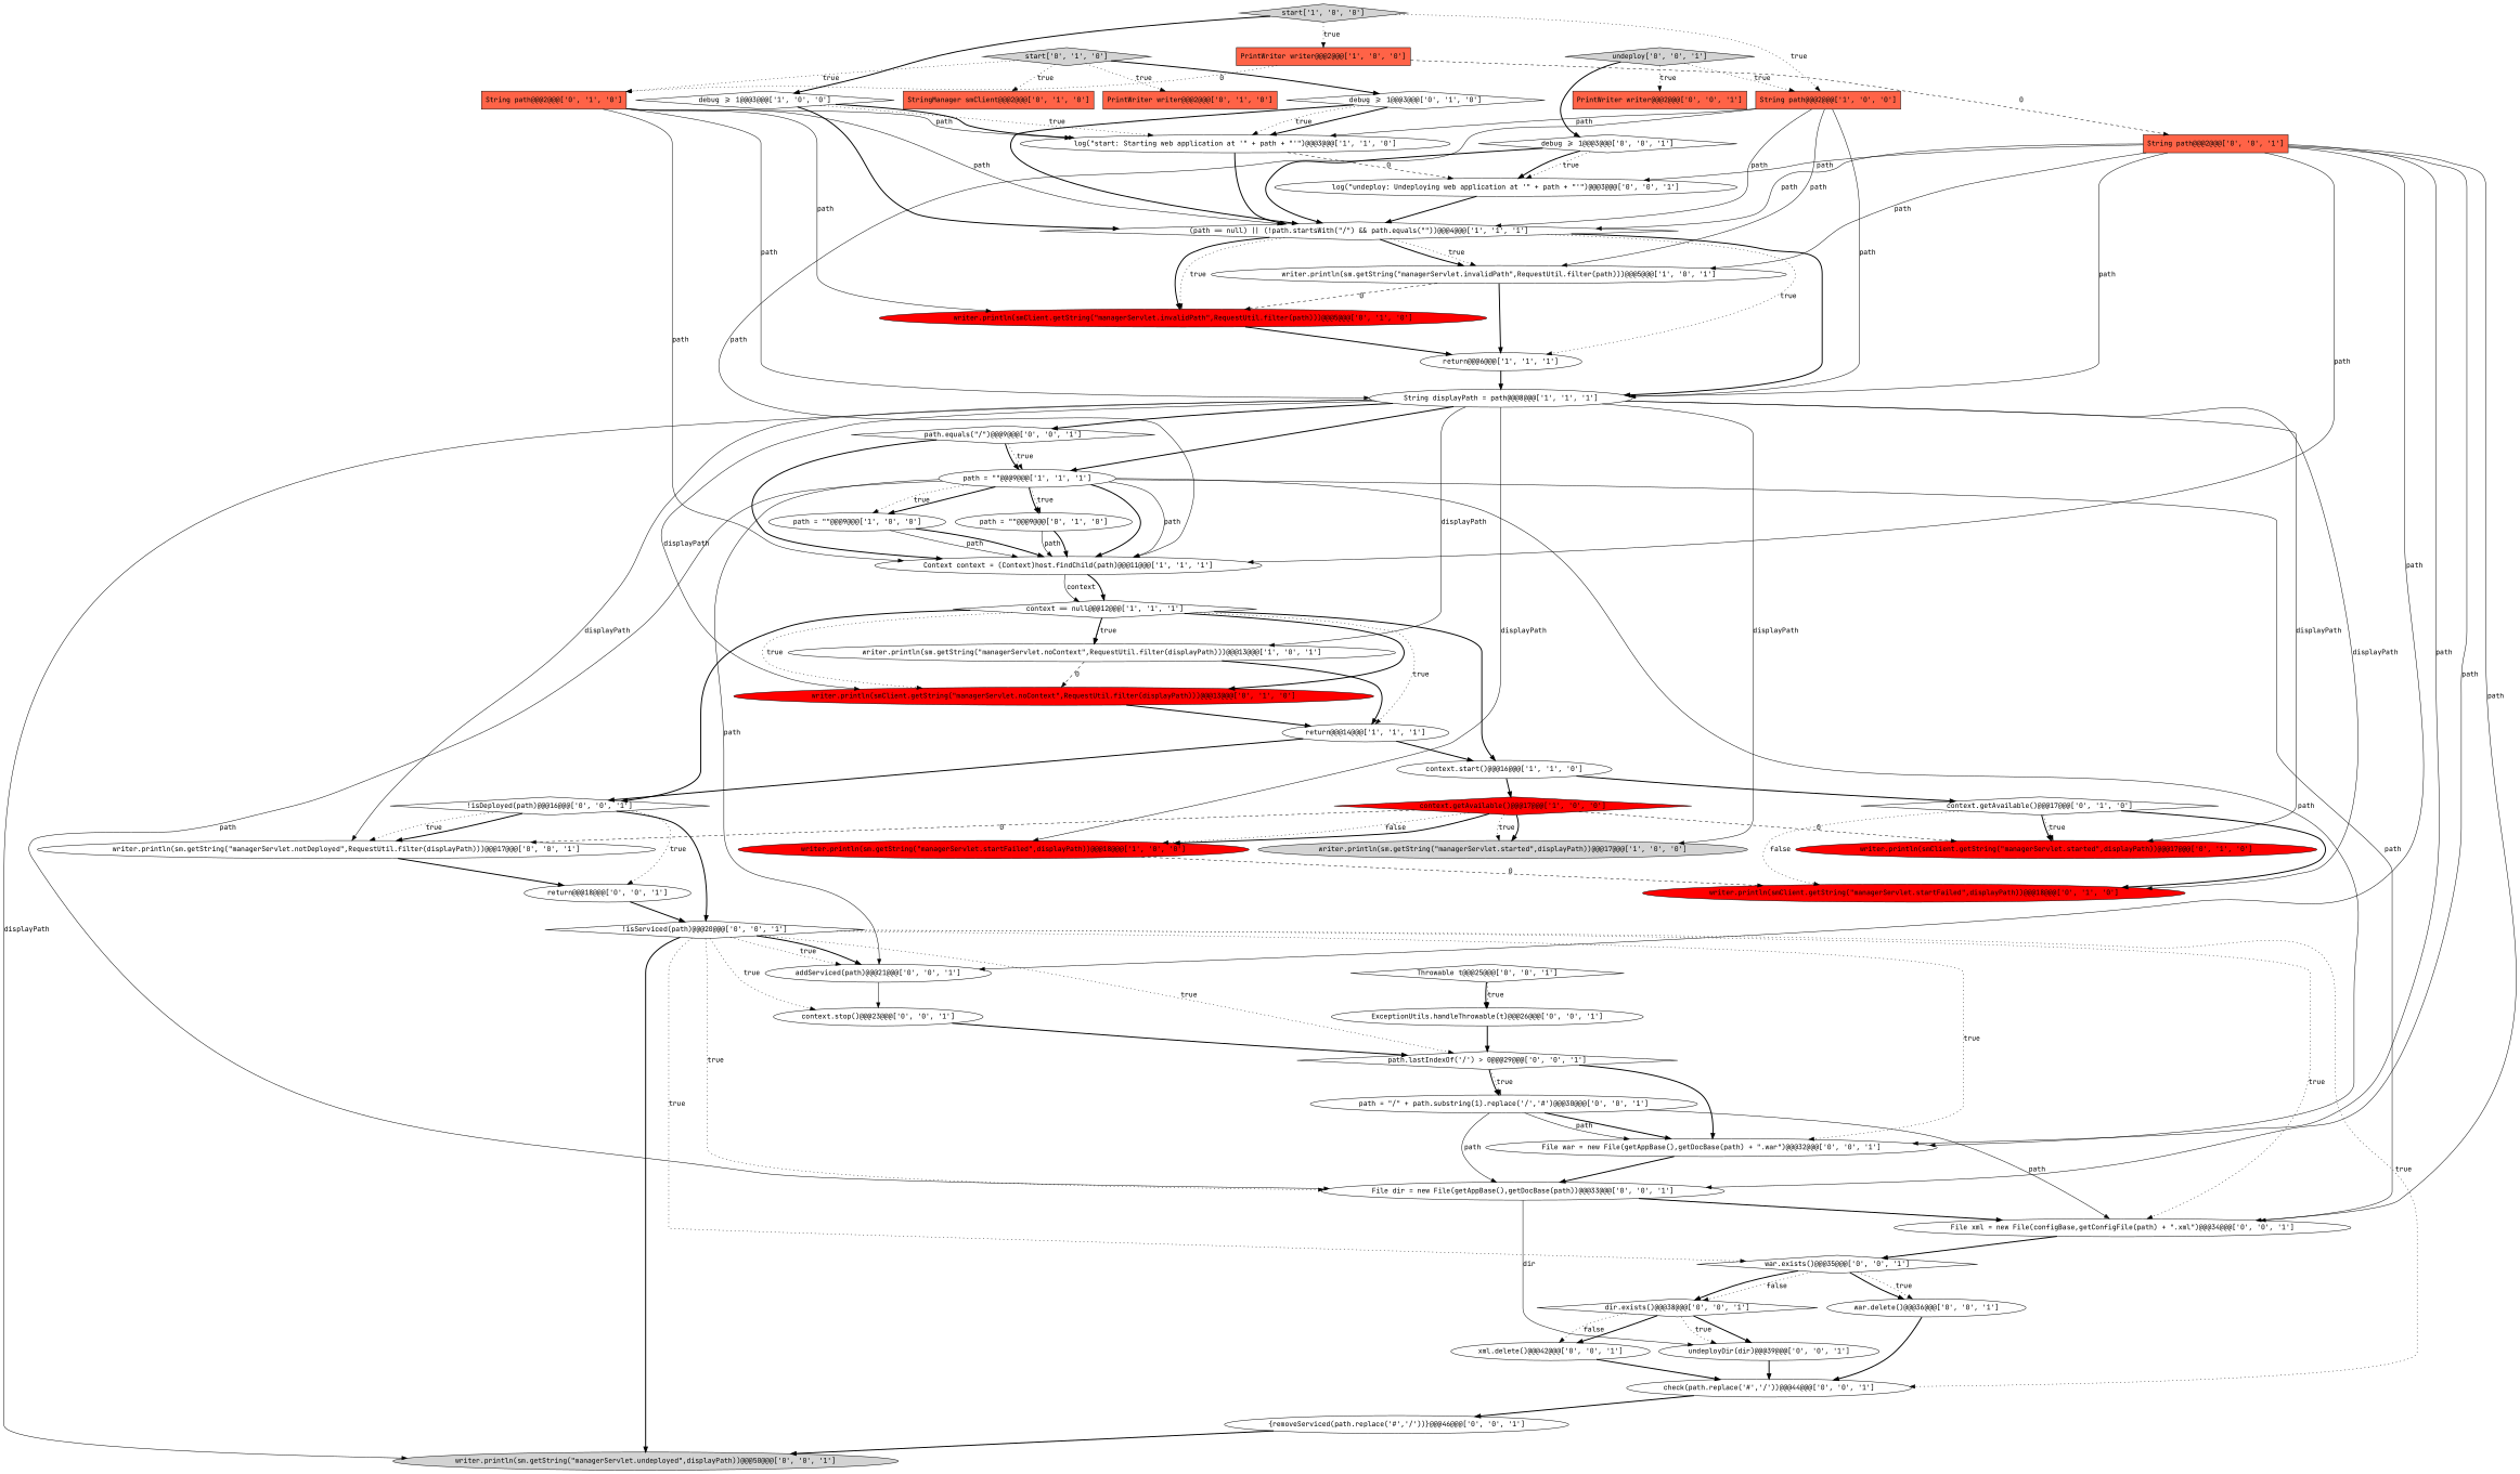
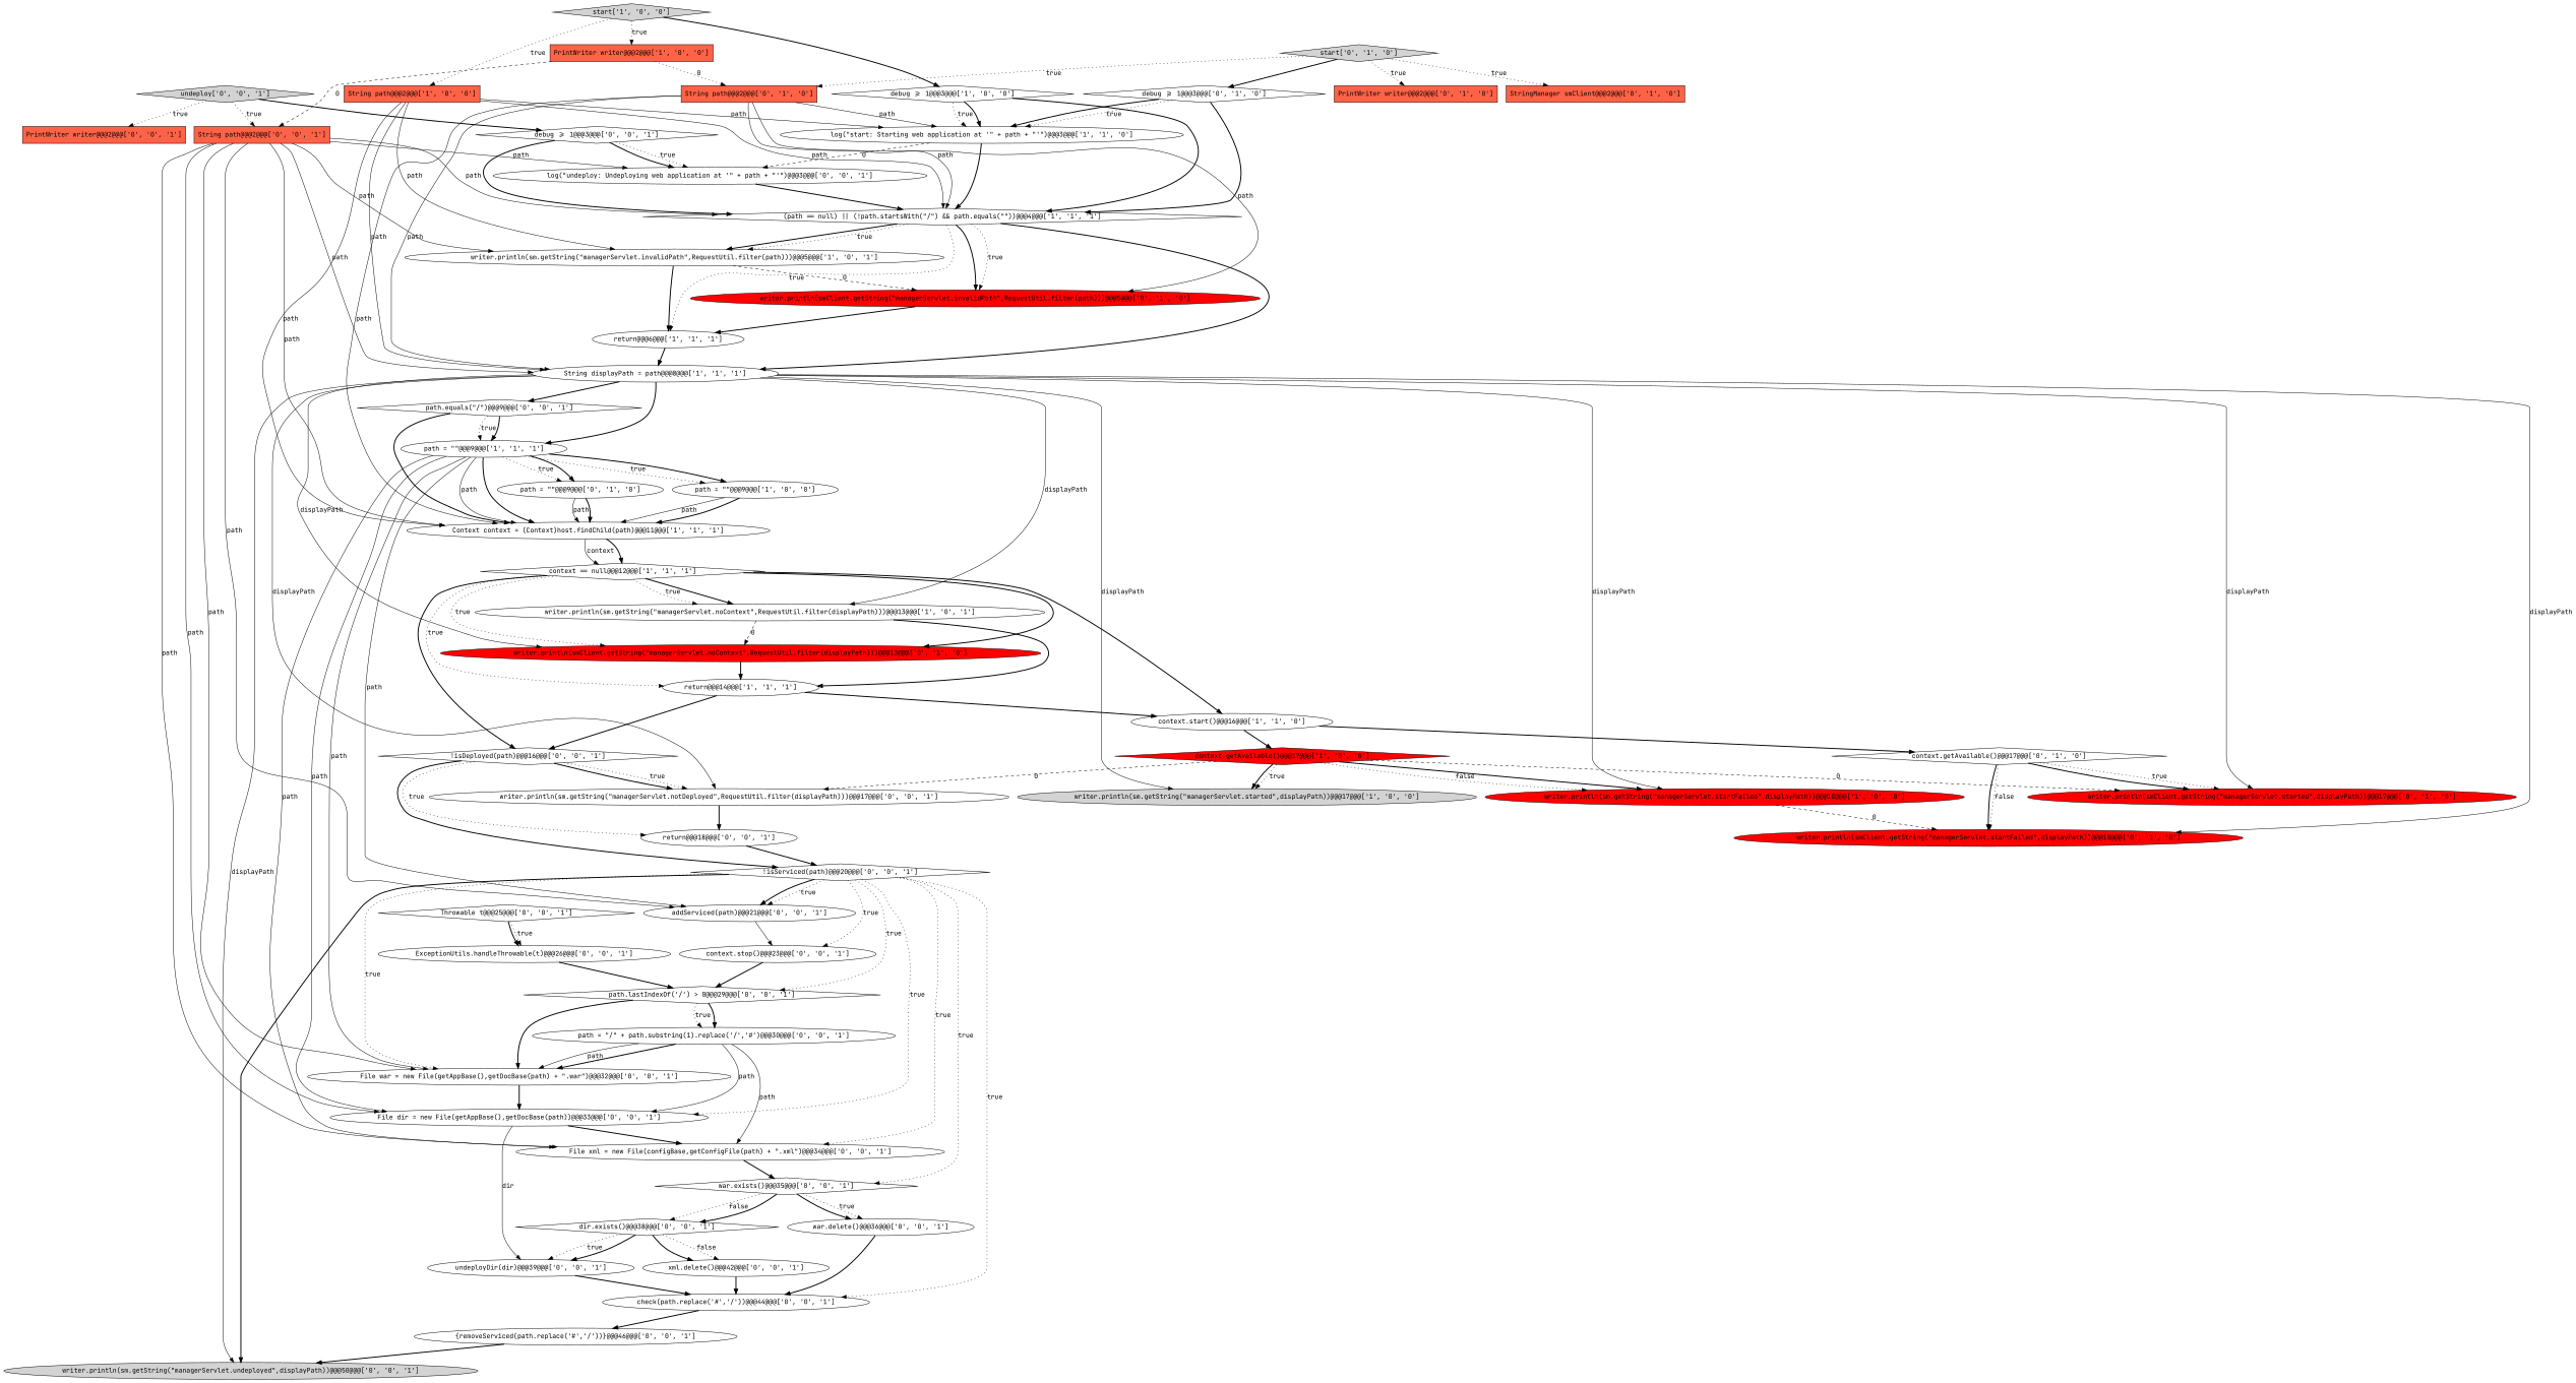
  digraph {
    fontname="JetBrains Mono"
    node [fillcolor=white fontname="JetBrains Mono" shape=ellipse style=filled]
    edge [fontname="JetBrains Mono" style=bold]
    n1 [label="debug >= 1@@@3@@@['0', '1', '0']" shape=diamond]
    n2 [label="(path == null) || (!path.startsWith(\"/\") && path.equals(\"\"))@@@4@@@['1', '1', '1']" shape=diamond]
    n3 [label="log(\"start: Starting web application at '\" + path + \"'\")@@@3@@@['1', '1', '0']"]
    n4 [label="String displayPath = path@@@8@@@['1', '1', '1']"]
    n5 [fillcolor=red label="writer.println(smClient.getString(\"managerServlet.invalidPath\",RequestUtil.filter(path)))@@@5@@@['0', '1', '0']"]
    n6 [label="writer.println(sm.getString(\"managerServlet.invalidPath\",RequestUtil.filter(path)))@@@5@@@['1', '0', '1']"]
    n7 [label="return@@@6@@@['1', '1', '1']"]
    n8 [label="log(\"undeploy: Undeploying web application at '\" + path + \"'\")@@@3@@@['0', '0', '1']"]
    n9 [label="path.equals(\"/\")@@@9@@@['0', '0', '1']" shape=diamond]
    n10 [label="Context context = (Context)host.findChild(path)@@@11@@@['1', '1', '1']"]
    n11 [label="path = \"\"@@@9@@@['1', '1', '1']"]
    n12 [label="context == null@@@12@@@['1', '1', '1']" shape=diamond]
    n13 [label="path = \"\"@@@9@@@['0', '1', '0']"]
    n14 [label="File xml = new File(configBase,getConfigFile(path) + \".xml\")@@@34@@@['0', '0', '1']"]
    n15 [label="addServiced(path)@@@21@@@['0', '0', '1']"]
    n16 [label="File dir = new File(getAppBase(),getDocBase(path))@@@33@@@['0', '0', '1']"]
    n17 [label="File war = new File(getAppBase(),getDocBase(path) + \".war\")@@@32@@@['0', '0', '1']"]
    n18 [label="path = \"\"@@@9@@@['1', '0', '0']"]
    n19 [label="debug >= 1@@@3@@@['0', '0', '1']" shape=diamond]
    n20 [fillcolor=red label="writer.println(smClient.getString(\"managerServlet.noContext\",RequestUtil.filter(displayPath)))@@@13@@@['0', '1', '0']"]
    n21 [fillcolor=lightgray label="writer.println(sm.getString(\"managerServlet.undeployed\",displayPath))@@@50@@@['0', '0', '1']"]
    n22 [label="writer.println(sm.getString(\"managerServlet.notDeployed\",RequestUtil.filter(displayPath)))@@@17@@@['0', '0', '1']"]
    n23 [fillcolor=lightgray label="writer.println(sm.getString(\"managerServlet.started\",displayPath))@@@17@@@['1', '0', '0']"]
    n24 [fillcolor=red label="writer.println(smClient.getString(\"managerServlet.started\",displayPath))@@@17@@@['0', '1', '0']"]
    n25 [label="writer.println(sm.getString(\"managerServlet.noContext\",RequestUtil.filter(displayPath)))@@@13@@@['1', '0', '1']"]
    n26 [fillcolor=red label="writer.println(smClient.getString(\"managerServlet.startFailed\",displayPath))@@@18@@@['0', '1', '0']"]
    n27 [fillcolor=red label="writer.println(sm.getString(\"managerServlet.startFailed\",displayPath))@@@18@@@['1', '0', '0']"]
    n28 [label="ExceptionUtils.handleThrowable(t)@@@26@@@['0', '0', '1']"]
    n29 [label="path.lastIndexOf('/') > 0@@@29@@@['0', '0', '1']" shape=diamond]
    n30 [label="path = \"/\" + path.substring(1).replace('/','#')@@@30@@@['0', '0', '1']"]
    n31 [label="return@@@14@@@['1', '1', '1']"]
    n32 [label="context.start()@@@16@@@['1', '1', '0']"]
    n33 [label="!isDeployed(path)@@@16@@@['0', '0', '1']" shape=diamond]
    n34 [fillcolor=tomato label="PrintWriter writer@@@2@@@['1', '0', '0']" shape=box]
    n35 [fillcolor=tomato label="String path@@@2@@@['0', '1', '0']" shape=box]
    n36 [fillcolor=tomato label="String path@@@2@@@['0', '0', '1']" shape=box]
    n37 [label="return@@@18@@@['0', '0', '1']"]
    n38 [label="!isServiced(path)@@@20@@@['0', '0', '1']" shape=diamond]
    n39 [label="check(path.replace('#','/'))@@@44@@@['0', '0', '1']"]
    n40 [label="war.exists()@@@35@@@['0', '0', '1']" shape=diamond]
    n41 [label="context.stop()@@@23@@@['0', '0', '1']"]
    n42 [label="xml.delete()@@@42@@@['0', '0', '1']"]
    n43 [label="{removeServiced(path.replace('#','/'))}@@@46@@@['0', '0', '1']"]
    n44 [fillcolor=tomato label="PrintWriter writer@@@2@@@['0', '0', '1']" shape=box]
    n45 [label="war.delete()@@@36@@@['0', '0', '1']"]
    n46 [label="dir.exists()@@@38@@@['0', '0', '1']" shape=diamond]
    n47 [fillcolor=lightgray label="undeploy['0', '0', '1']" shape=diamond]
    n48 [label="debug >= 1@@@3@@@['1', '0', '0']" shape=diamond]
    n49 [fillcolor=red label="context.getAvailable()@@@17@@@['1', '0', '0']" shape=diamond]
    n50 [label="context.getAvailable()@@@17@@@['0', '1', '0']" shape=diamond]
    n51 [label="Throwable t@@@25@@@['0', '0', '1']" shape=diamond]
    n52 [fillcolor=tomato label="String path@@@2@@@['1', '0', '0']" shape=box]
    n53 [label="undeployDir(dir)@@@39@@@['0', '0', '1']"]
    n54 [fillcolor=lightgray label="start['1', '0', '0']" shape=diamond]
    n55 [fillcolor=lightgray label="start['0', '1', '0']" shape=diamond]
    n56 [fillcolor=tomato label="PrintWriter writer@@@2@@@['0', '1', '0']" shape=box]
    n57 [fillcolor=tomato label="StringManager smClient@@@2@@@['0', '1', '0']" shape=box]
    n1 -> n2
    n1 -> n3
    n1 -> n3 [label=true style=dotted]
    n2 -> n4
    n2 -> n5 [label=true style=dotted]
    n2 -> n5
    n2 -> n6
    n2 -> n6 [label=true style=dotted]
    n2 -> n7 [label=true style=dotted]
    n3 -> n2
    n3 -> n8 [label=0 style=dashed]
    n4 -> n9
    n4 -> n11
    n4 -> n20 [label=displayPath style=solid]
    n4 -> n21 [label=displayPath style=solid]
    n4 -> n22 [label=displayPath style=solid]
    n4 -> n23 [label=displayPath style=solid]
    n4 -> n24 [label=displayPath style=solid]
    n4 -> n25 [label=displayPath style=solid]
    n4 -> n26 [label=displayPath style=solid]
    n4 -> n27 [label=displayPath style=solid]
    n5 -> n7
    n6 -> n5 [label=0 style=dashed]
    n6 -> n7
    n7 -> n4
    n8 -> n2
    n9 -> n10
    n9 -> n11 [label=true style=dotted]
    n9 -> n11
    n10 -> n12
    n10 -> n12 [label=context style=solid]
    n11 -> n10 [label=path style=solid]
    n11 -> n10
    n11 -> n13 [label=true style=dotted]
    n11 -> n13
    n11 -> n14 [label=path style=solid]
    n11 -> n15 [label=path style=solid]
    n11 -> n16 [label=path style=solid]
    n11 -> n17 [label=path style=solid]
    n11 -> n18
    n11 -> n18 [label=true style=dotted]
    n12 -> n20
    n12 -> n20 [label=true style=dotted]
    n12 -> n25
    n12 -> n25 [label=true style=dotted]
    n12 -> n31 [label=true style=dotted]
    n12 -> n32
    n12 -> n33
    n13 -> n10 [label=path style=solid]
    n13 -> n10
    n14 -> n40
    n15 -> n41 [style=solid]
    n16 -> n14
    n16 -> n53 [label=dir style=solid]
    n17 -> n16
    n18 -> n10 [label=path style=solid]
    n18 -> n10
    n19 -> n2
    n19 -> n8 [label=true style=dotted]
    n19 -> n8
    n20 -> n31
    n22 -> n37
    n25 -> n20 [label=0 style=dashed]
    n25 -> n31
    n27 -> n26 [label=0 style=dashed]
    n28 -> n29
    n29 -> n17
    n29 -> n30
    n29 -> n30 [label=true style=dotted]
    n30 -> n14 [label=path style=solid]
    n30 -> n16 [label=path style=solid]
    n30 -> n17
    n30 -> n17 [label=path style=solid]
    n31 -> n32
    n31 -> n33
    n32 -> n49
    n32 -> n50
    n33 -> n22
    n33 -> n22 [label=true style=dotted]
    n33 -> n37 [label=true style=dotted]
    n33 -> n38
    n34 -> n35 [label=0 style=dotted]
    n34 -> n36 [label=0 style=dashed]
    n35 -> n2 [label=path style=solid]
    n35 -> n3 [label=path style=solid]
    n35 -> n4 [label=path style=solid]
    n35 -> n5 [label=path style=solid]
    n35 -> n10 [label=path style=solid]
    n36 -> n2 [label=path style=solid]
    n36 -> n4 [label=path style=solid]
    n36 -> n6 [label=path style=solid]
    n36 -> n8 [label=path style=solid]
    n36 -> n10 [label=path style=solid]
    n36 -> n14 [label=path style=solid]
    n36 -> n15 [label=path style=solid]
    n36 -> n16 [label=path style=solid]
    n36 -> n17 [label=path style=solid]
    n37 -> n38
    n38 -> n14 [label=true style=dotted]
    n38 -> n15 [label=true style=dotted]
    n38 -> n15
    n38 -> n16 [label=true style=dotted]
    n38 -> n17 [label=true style=dotted]
    n38 -> n21
    n38 -> n29 [label=true style=dotted]
    n38 -> n39 [label=true style=dotted]
    n38 -> n40 [label=true style=dotted]
    n38 -> n41 [label=true style=dotted]
    n39 -> n43
    n40 -> n45 [label=true style=dotted]
    n40 -> n45
    n40 -> n46 [label=false style=dotted]
    n40 -> n46
    n41 -> n29
    n42 -> n39
    n43 -> n21
    n45 -> n39
    n46 -> n42
    n46 -> n42 [label=false style=dotted]
    n46 -> n53 [label=true style=dotted]
    n46 -> n53
    n47 -> n19
-   n47 -> n52 [label=true style=dotted]
+   n47 -> n36 [label=true style=dotted]
    n47 -> n44 [label=true style=dotted]
    n48 -> n2
    n48 -> n3 [label=true style=dotted]
    n48 -> n3
    n49 -> n22 [label=0 style=dashed]
    n49 -> n23
    n49 -> n23 [label=true style=dotted]
    n49 -> n24 [label=0 style=dashed]
    n49 -> n27
    n49 -> n27 [label=false style=dotted]
    n50 -> n24 [label=true style=dotted]
    n50 -> n24
    n50 -> n26 [label=false style=dotted]
    n50 -> n26
    n51 -> n28
    n51 -> n28 [label=true style=dotted]
    n52 -> n2 [label=path style=solid]
    n52 -> n3 [label=path style=solid]
    n52 -> n4 [label=path style=solid]
    n52 -> n6 [label=path style=solid]
    n52 -> n10 [label=path style=solid]
    n53 -> n39
    n54 -> n34 [label=true style=dotted]
    n54 -> n48
    n54 -> n52 [label=true style=dotted]
    n55 -> n1
    n55 -> n35 [label=true style=dotted]
    n55 -> n56 [label=true style=dotted]
    n55 -> n57 [label=true style=dotted]
  }
